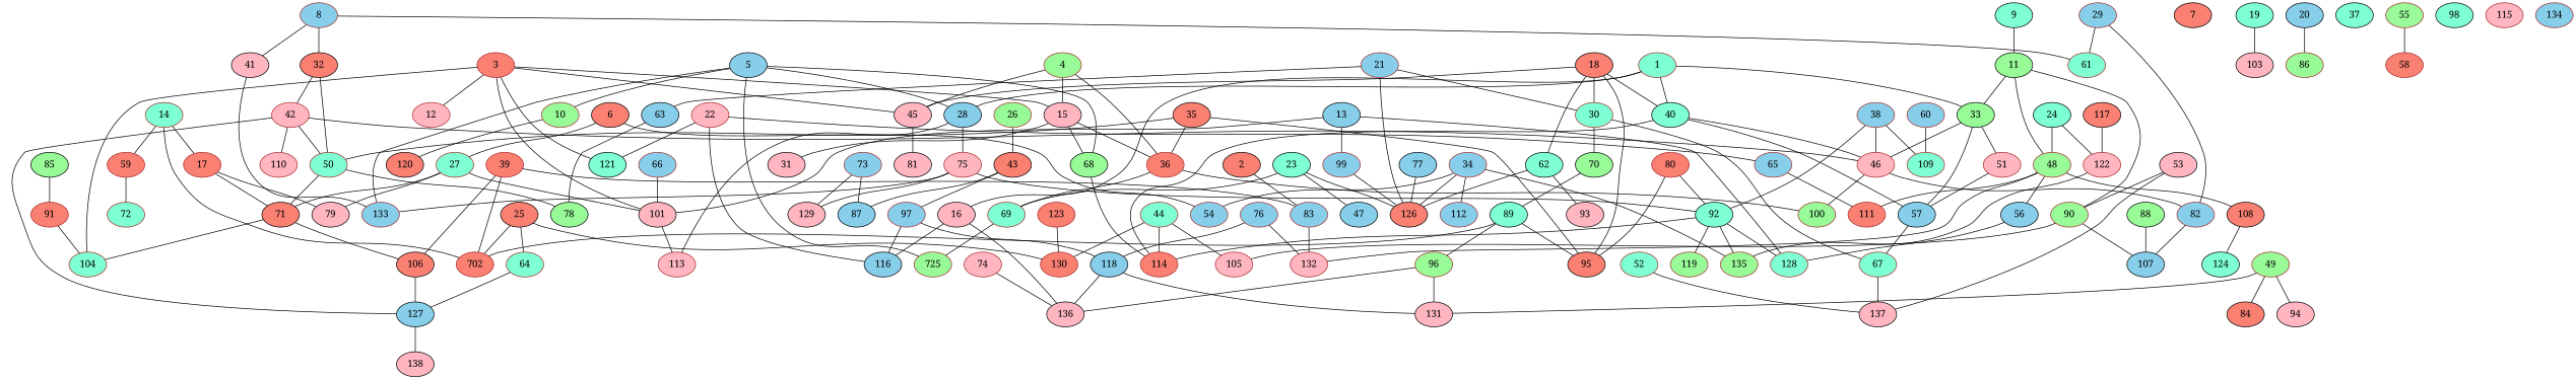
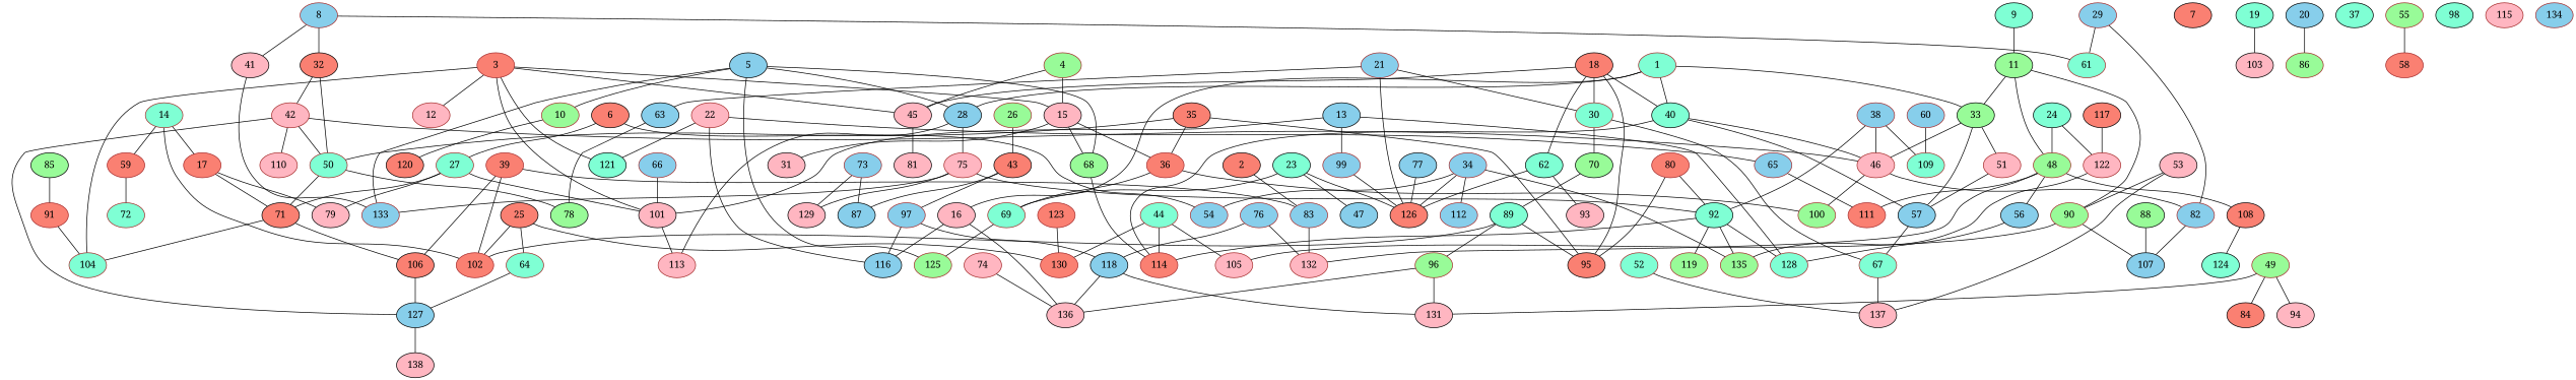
  graph {
    fontname="Noto Serif"
    node [color=brown fillcolor=skyblue fontname="Noto Serif" style=filled]
    edge [fontname="Noto Serif"]
    1 [fillcolor=aquamarine]
    16 [color=black fillcolor=lightpink]
    28 [color=black]
    33 [color=black fillcolor=palegreen]
    40 [color=black fillcolor=aquamarine]
    116 [color=black]
    136 [color=black fillcolor=lightpink]
    75 [fillcolor=lightpink]
    113 [fillcolor=lightpink]
    46 [fillcolor=lightpink]
    51 [fillcolor=lightpink]
    57 [color=black]
    114 [fillcolor=salmon]
    2 [color=black fillcolor=salmon]
    83
    132 [fillcolor=lightpink]
    3 [fillcolor=salmon]
    12 [fillcolor=lightpink]
    15 [color=black fillcolor=lightpink]
    45 [color=black fillcolor=lightpink]
    101 [color=black fillcolor=lightpink]
    104 [fillcolor=aquamarine]
    121 [color=black fillcolor=aquamarine]
    36 [fillcolor=salmon]
    68 [color=black fillcolor=palegreen]
    31 [color=black fillcolor=lightpink]
    81 [color=black fillcolor=lightpink]
    4 [fillcolor=palegreen]
    69 [fillcolor=aquamarine]
    100 [fillcolor=palegreen]
    5 [color=black]
    10 [fillcolor=palegreen]
-   125 [fillcolor=palegreen label=725]
+   125 [fillcolor=palegreen]
    133
    120 [color=black fillcolor=salmon]
    6 [color=black fillcolor=salmon]
    27 [fillcolor=aquamarine]
    54
    71 [color=black fillcolor=salmon]
    79 [color=black fillcolor=lightpink]
    7 [color=black fillcolor=salmon]
    32 [color=black fillcolor=salmon]
    8
    41 [color=black fillcolor=lightpink]
    61 [fillcolor=aquamarine]
    42 [fillcolor=lightpink]
    50 [fillcolor=aquamarine]
    9 [color=black fillcolor=aquamarine]
    11 [color=black fillcolor=palegreen]
    48 [fillcolor=palegreen]
    90 [fillcolor=palegreen]
    56 [color=black]
    108 [color=black fillcolor=salmon]
    111 [fillcolor=salmon]
    105 [fillcolor=lightpink]
    107 [color=black]
    13 [color=black]
    99
    128 [fillcolor=aquamarine]
    126 [color=black fillcolor=salmon]
    14 [fillcolor=aquamarine]
    17 [fillcolor=salmon]
    59 [fillcolor=salmon]
-   102 [fillcolor=salmon label=702]
+   102 [fillcolor=salmon]
    72 [fillcolor=aquamarine]
    106 [color=black fillcolor=salmon]
    18 [color=black fillcolor=salmon]
    30 [fillcolor=aquamarine]
    62 [color=black fillcolor=aquamarine]
    95 [color=black fillcolor=salmon]
    67 [fillcolor=aquamarine]
    70 [color=black fillcolor=palegreen]
    93 [color=black fillcolor=lightpink]
    19 [color=black fillcolor=aquamarine]
    103 [color=black fillcolor=lightpink]
    20 [color=black]
    86 [fillcolor=palegreen]
    21
    63 [color=black]
    78 [color=black fillcolor=palegreen]
    22 [fillcolor=lightpink]
    65
    23 [color=black fillcolor=aquamarine]
    47 [color=black]
    24 [color=black fillcolor=aquamarine]
    122 [fillcolor=lightpink]
    135 [fillcolor=palegreen]
    25 [color=black fillcolor=salmon]
    64 [fillcolor=aquamarine]
    130 [fillcolor=salmon]
    127 [color=black]
    26 [fillcolor=palegreen]
    43 [color=black fillcolor=salmon]
    87 [color=black]
    97
    92 [color=black fillcolor=aquamarine]
    129 [color=black fillcolor=lightpink]
    29
    82
    137 [color=black fillcolor=lightpink]
    89 [color=black fillcolor=aquamarine]
    110 [fillcolor=lightpink]
    34
    112
    35 [color=black fillcolor=salmon]
    37 [color=black fillcolor=aquamarine]
    38
    109 [fillcolor=aquamarine]
    119 [fillcolor=palegreen]
    39 [fillcolor=salmon]
    138 [color=black fillcolor=lightpink]
    118 [color=black]
    44 [fillcolor=aquamarine]
    124 [color=black fillcolor=aquamarine]
    49 [fillcolor=palegreen]
    84 [color=black fillcolor=salmon]
    94 [color=black fillcolor=lightpink]
    131 [color=black fillcolor=lightpink]
    52 [fillcolor=aquamarine]
    53 [color=black fillcolor=lightpink]
    55 [fillcolor=palegreen]
    58 [fillcolor=salmon]
    60
    66
    96 [fillcolor=palegreen]
    73
    74 [fillcolor=lightpink]
    76
    77 [color=black]
    80 [fillcolor=salmon]
    85 [color=black fillcolor=palegreen]
    91 [fillcolor=salmon]
    88 [color=black fillcolor=palegreen]
    98 [color=black fillcolor=aquamarine]
    115 [fillcolor=lightpink]
    117 [color=black fillcolor=salmon]
    123 [fillcolor=salmon]
    134
    1 -- 16
    1 -- 28
    1 -- 33
    1 -- 40
    16 -- 116
    16 -- 136
    28 -- 75
    28 -- 113
    33 -- 46
    33 -- 51
    33 -- 57
    40 -- 46
    40 -- 57
    40 -- 114
    75 -- 133
    75 -- 92
    75 -- 129
    46 -- 100
    46 -- 82
    51 -- 57
    57 -- 67
    2 -- 83
    83 -- 132
    3 -- 12
    3 -- 15
    3 -- 45
    3 -- 101
    3 -- 104
    3 -- 121
    15 -- 36
    15 -- 68
    15 -- 31
    45 -- 81
    101 -- 113
    36 -- 69
    36 -- 100
    68 -- 114
    4 -- 15
    4 -- 45
-   4 -- 36
    69 -- 125
    5 -- 28
    5 -- 68
    5 -- 10
    5 -- 125
    5 -- 133
    10 -- 120
    6 -- 27
    6 -- 54
    27 -- 101
    27 -- 71
    27 -- 79
    71 -- 104
    71 -- 106
    32 -- 42
    32 -- 50
    8 -- 32
    8 -- 41
    8 -- 61
    41 -- 133
    42 -- 46
    42 -- 50
    42 -- 127
    42 -- 110
    50 -- 71
    50 -- 78
    9 -- 11
    11 -- 33
    11 -- 48
    11 -- 90
    48 -- 132
    48 -- 56
    48 -- 108
    48 -- 111
    90 -- 105
    90 -- 107
    56 -- 128
    108 -- 124
    13 -- 101
    13 -- 99
    13 -- 128
    99 -- 126
    14 -- 17
    14 -- 59
    14 -- 102
    17 -- 71
    17 -- 79
    59 -- 72
    106 -- 127
    18 -- 40
    18 -- 45
    18 -- 30
    18 -- 62
    18 -- 95
    30 -- 67
    30 -- 70
    62 -- 126
    62 -- 93
    67 -- 137
    70 -- 89
    19 -- 103
    20 -- 86
    21 -- 126
    21 -- 30
    21 -- 63
    63 -- 78
    22 -- 116
    22 -- 121
    22 -- 65
    65 -- 111
    23 -- 69
    23 -- 126
    23 -- 47
    24 -- 48
    24 -- 122
    122 -- 135
    25 -- 102
    25 -- 64
    25 -- 130
    64 -- 127
    127 -- 138
    26 -- 43
    43 -- 87
    43 -- 97
    97 -- 116
    97 -- 118
    92 -- 114
    92 -- 128
    92 -- 135
    92 -- 119
    29 -- 61
    29 -- 82
    82 -- 107
    89 -- 102
    89 -- 95
    89 -- 96
    34 -- 54
    34 -- 126
    34 -- 135
    34 -- 112
    35 -- 36
    35 -- 50
    35 -- 95
    38 -- 46
    38 -- 92
    38 -- 109
    39 -- 83
    39 -- 102
    39 -- 106
    118 -- 136
    118 -- 131
    44 -- 114
    44 -- 105
    44 -- 130
    49 -- 84
    49 -- 94
    49 -- 131
    52 -- 137
    53 -- 90
    53 -- 137
    55 -- 58
    60 -- 109
    66 -- 101
    96 -- 136
    96 -- 131
    73 -- 87
    73 -- 129
    74 -- 136
    76 -- 132
    76 -- 118
    77 -- 126
    80 -- 95
    80 -- 92
    85 -- 91
    91 -- 104
    88 -- 107
    117 -- 122
    123 -- 130
  }
